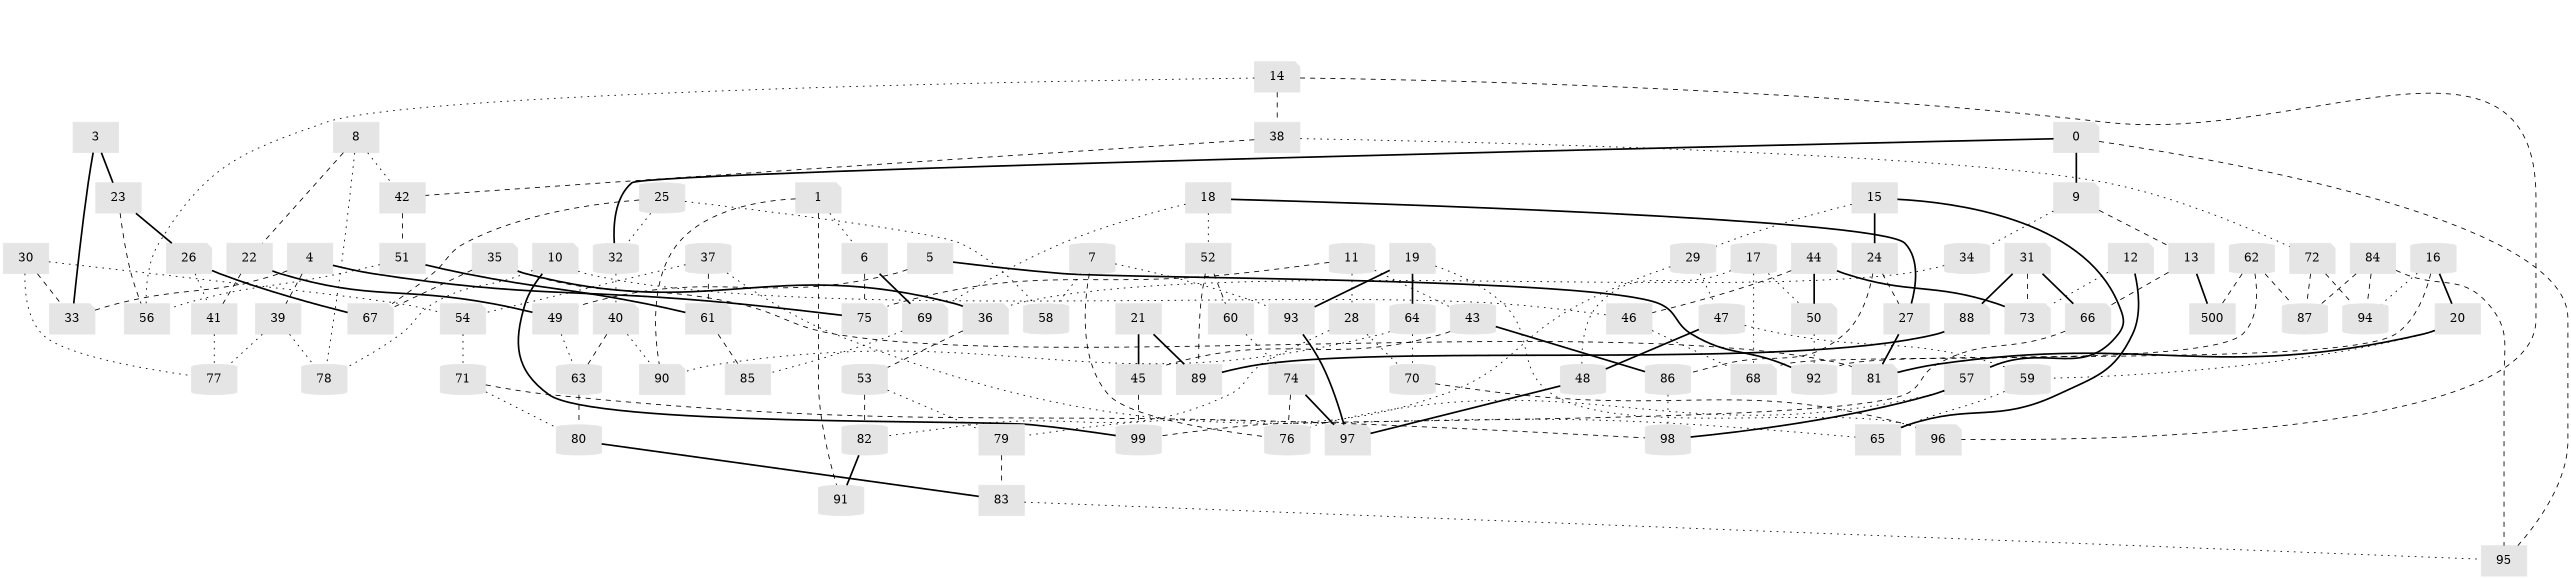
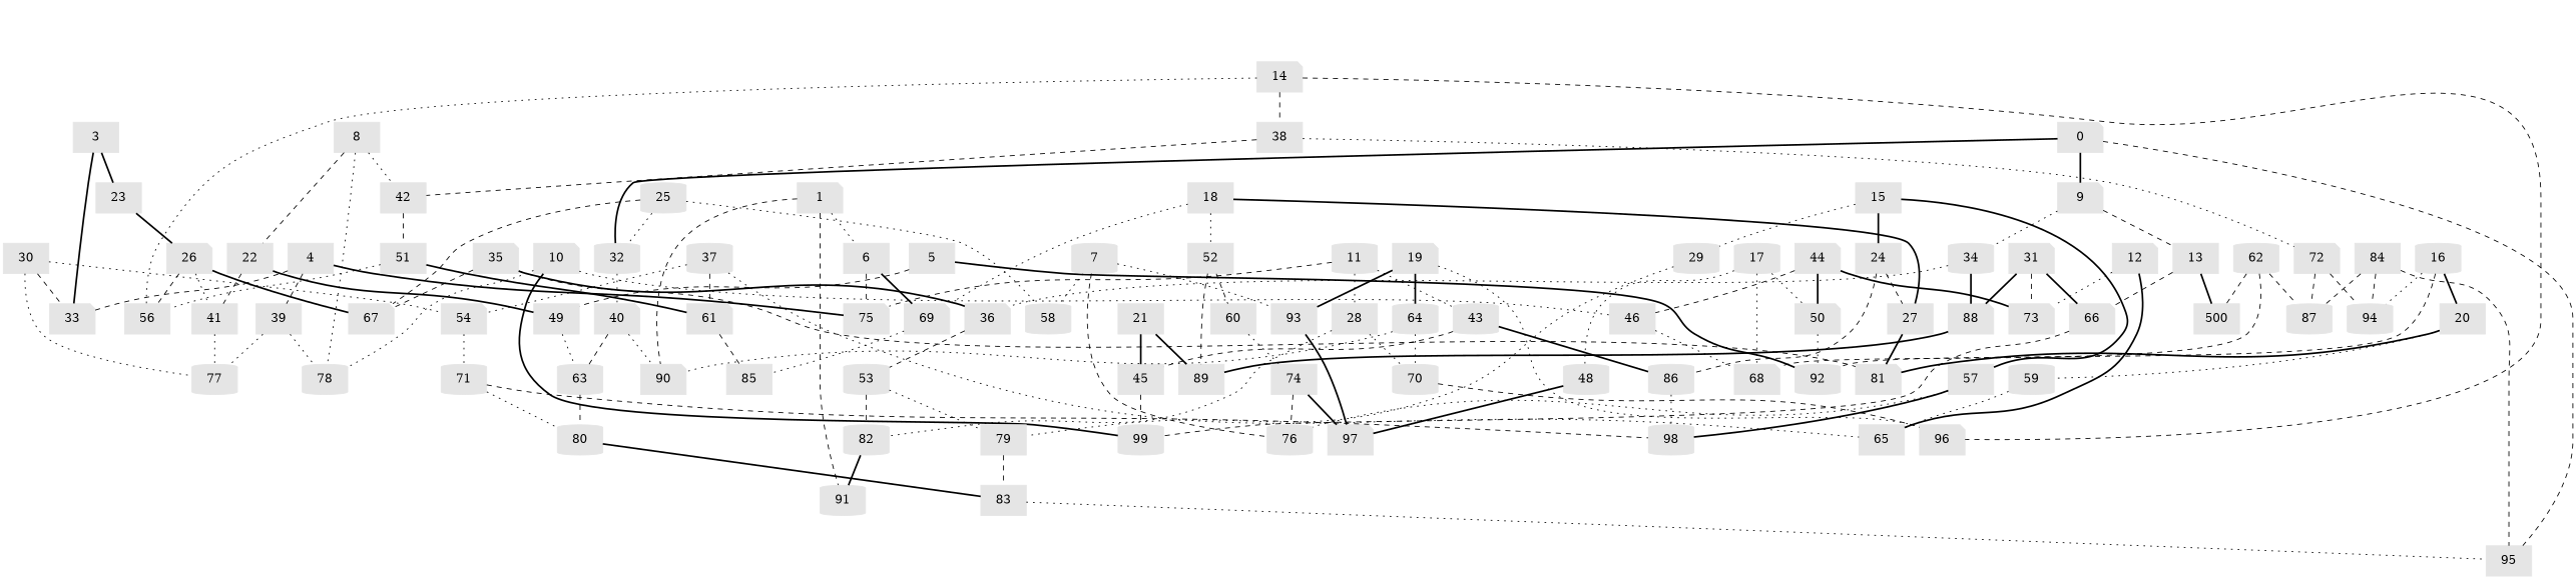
  graph {
    node [color=gray90 shape=box style=filled]
    edge [style=dotted]
    1 [shape=note]
    6
    90 [shape=note]
    91 [shape=cylinder]
    75 [shape=note]
    69 [shape=note]
    n7 [label=0 shape=note]
    9 [shape=note]
    32 [shape=cylinder]
    95
    13
    34 [shape=cylinder]
    40 [shape=note]
    3
    23
    33 [shape=note]
    56
    26 [shape=note]
    58 [shape=cylinder]
    4
    39
    78 [shape=cylinder]
    77 [shape=cylinder]
    5
    49
    92 [shape=cylinder]
    63 [shape=cylinder]
    85
    7 [shape=cylinder]
    76 [shape=cylinder]
    93
    97 [shape=note]
    8
    22
    42
    41
    51
    66 [shape=note]
    n39 [label=500]
    88 [shape=note]
    36 [shape=note]
    10 [shape=note]
    46
    99 [shape=cylinder]
    68 [shape=note]
    11 [shape=cylinder]
    28
    43 [shape=cylinder]
    70 [shape=cylinder]
    82 [shape=cylinder]
    45
    86 [shape=cylinder]
    12 [shape=note]
    65
    73 [shape=note]
    60
    74
    14 [shape=note]
    38
    96 [shape=note]
    72 [shape=note]
    15
    24
    29 [shape=cylinder]
    57
    27
-   47 [shape=cylinder]
    79
    98 [shape=cylinder]
    16 [shape=cylinder]
    20
    94 [shape=cylinder]
    59 [shape=cylinder]
    81 [shape=note]
    17 [shape=cylinder]
    48 [shape=cylinder]
    50 [shape=note]
    18
    52
    89
    19 [shape=note]
    64 [shape=cylinder]
    21
    67 [shape=note]
    25 [shape=cylinder]
    83
    30
    54 [shape=note]
    71 [shape=cylinder]
    31 [shape=note]
    53 [shape=cylinder]
    35 [shape=note]
    37 [shape=cylinder]
    61 [shape=note]
    87 [shape=cylinder]
    80 [shape=cylinder]
    44 [shape=note]
    62 [shape=cylinder]
    84
    1 -- 6
    1 -- 90 [style=dashed]
    1 -- 91 [style=dashed]
    6 -- 75 [style=dashed]
    6 -- 69 [style=bold]
    69 -- 85
    n7 -- 9 [style=bold]
    n7 -- 32 [style=bold]
    n7 -- 95 [style=dashed]
    9 -- 13 [style=dashed]
    9 -- 34
    32 -- 40
    13 -- 66 [style=dashed]
    13 -- n39 [style=bold]
+   34 -- 88 [style=bold]
    34 -- 36
    40 -- 90
    40 -- 63 [style=dashed]
    3 -- 23 [style=bold]
    3 -- 33 [style=bold]
-   23 -- 56 [style=dashed]
+   26 -- 56 [style=dashed]
    23 -- 26 [style=bold]
    26 -- 41
    26 -- 67 [style=bold]
    4 -- 75 [style=bold]
    4 -- 33 [style=dashed]
    4 -- 39 [style=dashed]
    39 -- 78
    39 -- 77
    5 -- 49 [style=dashed]
    5 -- 92 [style=bold]
    49 -- 63
    63 -- 80 [style=dashed]
    7 -- 58
    7 -- 76 [style=dashed]
    7 -- 93
    93 -- 97 [style=bold]
    8 -- 78
    8 -- 22 [style=dashed]
    8 -- 42
    22 -- 49 [style=bold]
    22 -- 41 [style=dashed]
    42 -- 51 [style=dashed]
    41 -- 77
    51 -- 56
    51 -- 61 [style=bold]
    66 -- 99 [style=dashed]
    88 -- 89 [style=bold]
    36 -- 53 [style=dashed]
    10 -- 78
    10 -- 46
    10 -- 99 [style=bold]
    46 -- 68
    11 -- 75 [style=dashed]
    11 -- 28
    11 -- 43
    28 -- 70
    28 -- 82
    43 -- 45 [style=dashed]
    43 -- 86 [style=bold]
    70 -- 96 [style=dashed]
    82 -- 91 [style=bold]
    45 -- 99 [style=dashed]
    86 -- 98
    12 -- 65 [style=bold]
    12 -- 73
    60 -- 74
    74 -- 76 [style=dashed]
    74 -- 97 [style=bold]
    14 -- 56
    14 -- 38 [style=dashed]
    14 -- 96 [style=dashed]
    38 -- 42 [style=dashed]
    38 -- 72
    72 -- 94 [style=dashed]
    72 -- 87 [style=dashed]
    15 -- 24 [style=bold]
    15 -- 29
    15 -- 57 [style=bold]
    24 -- 86 [style=dashed]
    24 -- 27 [style=dashed]
-   29 -- 47
    29 -- 79
    57 -- 76
    57 -- 98 [style=bold]
    27 -- 81 [style=bold]
-   47 -- 59
-   47 -- 48 [style=bold]
    79 -- 83 [style=dashed]
    16 -- 92 [style=dashed]
    16 -- 20 [style=bold]
    16 -- 94
    20 -- 59
    20 -- 81 [style=bold]
    59 -- 65
    17 -- 68
    17 -- 48
    17 -- 50
    48 -- 97 [style=bold]
    50 -- 92
    18 -- 69
    18 -- 27 [style=bold]
    18 -- 52
    52 -- 60 [style=dashed]
    52 -- 89 [style=dashed]
    19 -- 93 [style=bold]
    19 -- 96
    19 -- 64 [style=bold]
    64 -- 90
    64 -- 70
    21 -- 45 [style=bold]
    21 -- 89 [style=bold]
    25 -- 32
    25 -- 58
    25 -- 67 [style=dashed]
    83 -- 95
    30 -- 33 [style=dashed]
    30 -- 77
    30 -- 54
    54 -- 71
    71 -- 98 [style=dashed]
    71 -- 80
    31 -- 66 [style=bold]
    31 -- 88 [style=bold]
    31 -- 73 [style=dashed]
    53 -- 82 [style=dashed]
    53 -- 79
    35 -- 36 [style=bold]
    35 -- 81 [style=dashed]
    35 -- 67 [style=dashed]
    37 -- 65
    37 -- 54
    37 -- 61 [style=dashed]
    61 -- 85 [style=dashed]
    80 -- 83 [style=bold]
    44 -- 46 [style=dashed]
    44 -- 73 [style=bold]
    44 -- 50 [style=bold]
    62 -- n39 [style=dashed]
    62 -- 68 [style=dashed]
    62 -- 87 [style=dashed]
    84 -- 95 [style=dashed]
    84 -- 94 [style=dashed]
    84 -- 87 [style=dashed]
  }
